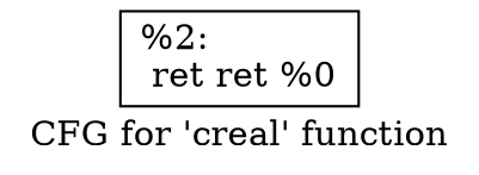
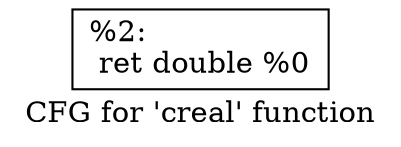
  digraph {
    label="CFG for 'creal' function"
    rankdir=LR
-   n1 [label="{%2:\l  ret ret %0\l}" shape=record]
+   n1 [label="{%2:\l  ret double %0\l}" shape=record]
  }
